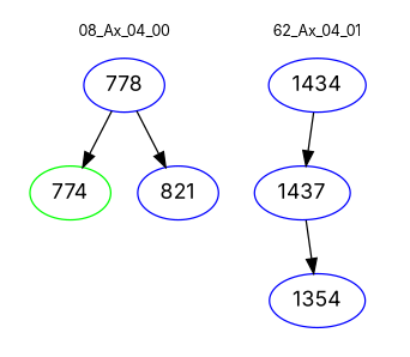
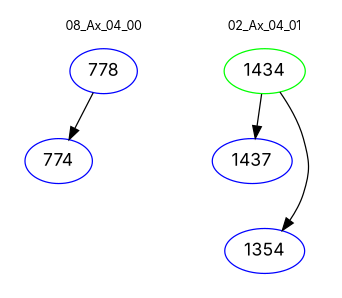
  digraph {
    fontname=Inter
    node [color=blue fontname=Inter]
    edge [color=black fontname=Inter]
-   n1 [color=green label=774]
+   n1 [label=774]
    n2 [label=778]
-   n3 [label=821]
-   n4 [label=1434]
+   n4 [color=green label=1434]
    n5 [label=1437]
    n6 [label=1354]
    subgraph cluster_1 {
      color=white
      fontsize=10
      label="08_Ax_04_00"
      n1
      n2
-     n3
    }
    subgraph cluster_2 {
      color=white
      fontsize=10
-     label="62_Ax_04_01"
+     label="02_Ax_04_01"
      n4
      n5
      n6
    }
    n2 -> n1
-   n2 -> n3
    n4 -> n5
-   n5 -> n6
+   n4 -> n6
  }
